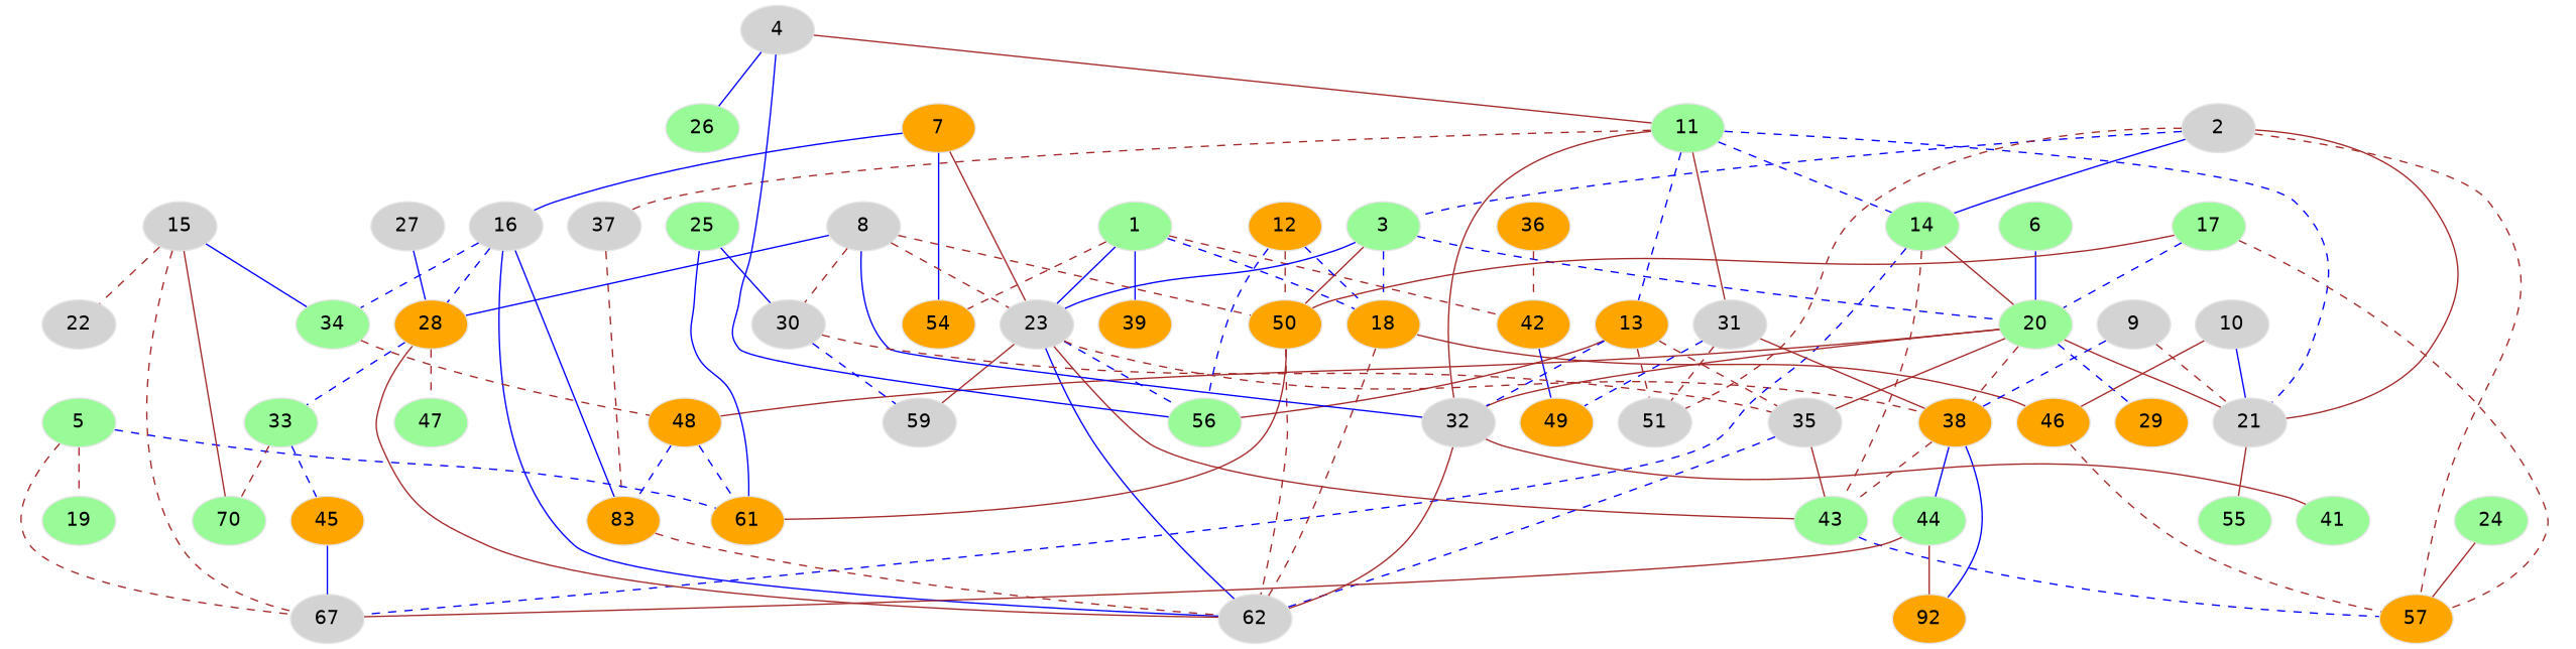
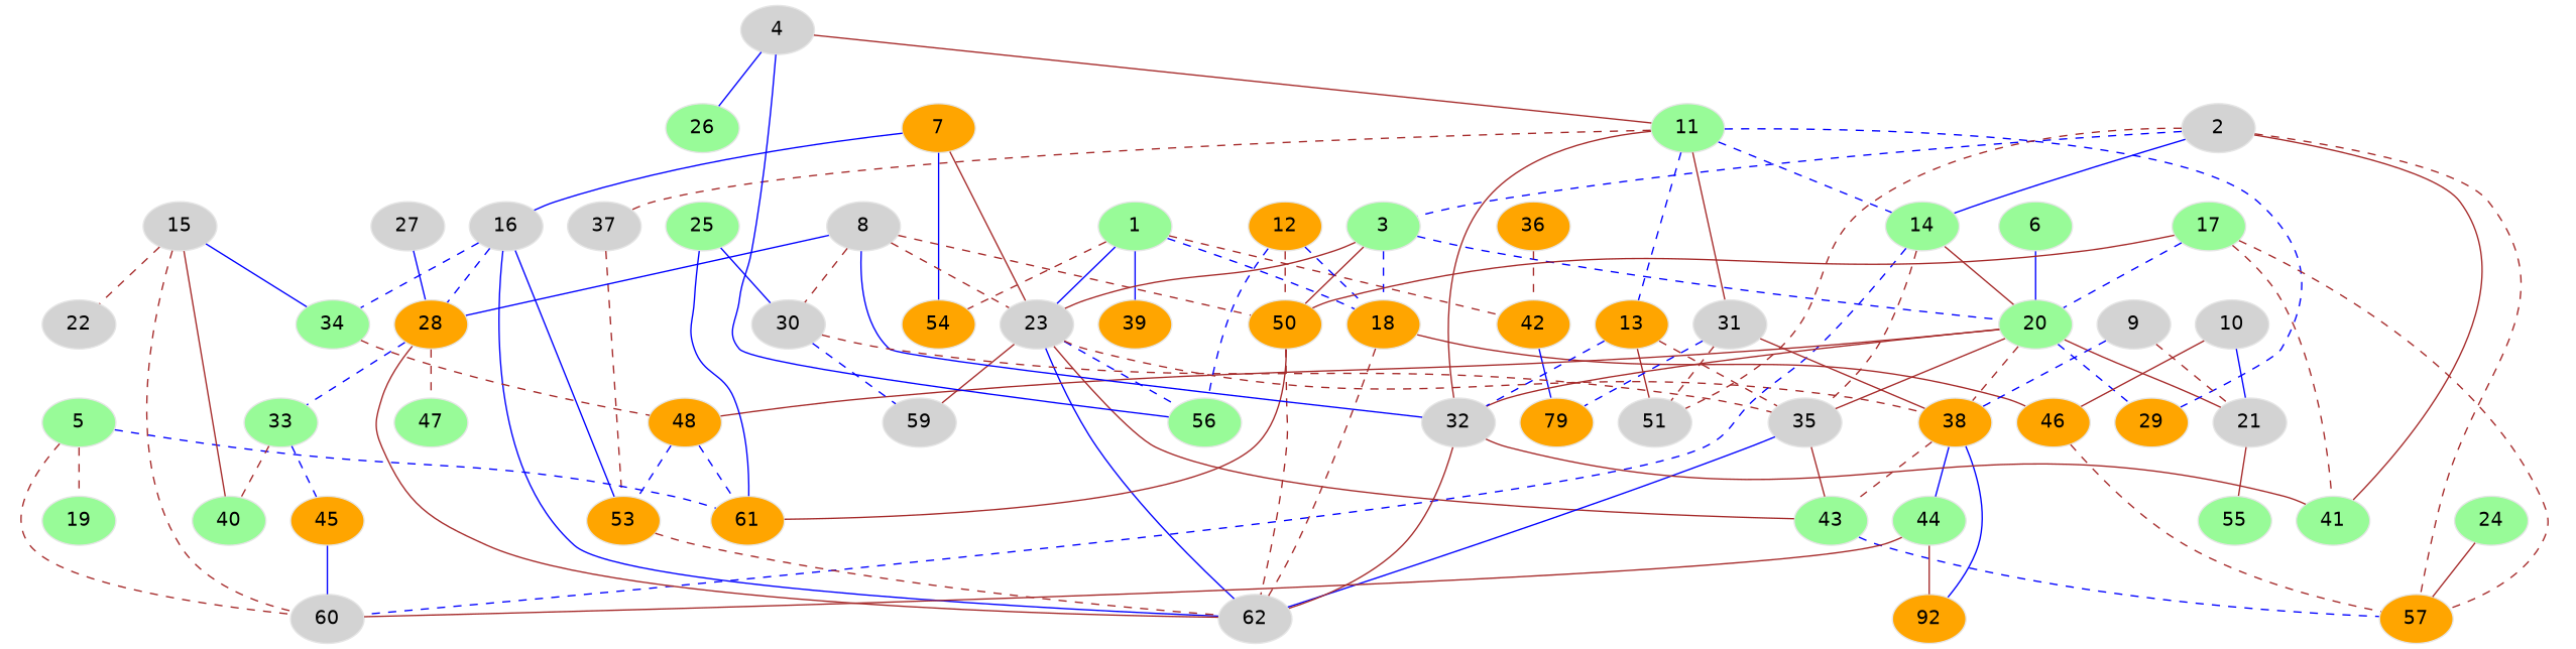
  graph {
    fontname="DejaVu Sans"
    node [color=gray90 fillcolor=palegreen fontname="DejaVu Sans" style=filled]
    edge [color=brown fontname="DejaVu Sans" style=dashed weight=1.0]
    1
    18 [fillcolor=orange]
    23 [fillcolor=lightgrey]
    39 [fillcolor=orange]
    42 [fillcolor=orange]
    54 [fillcolor=orange]
    46 [fillcolor=orange]
    62 [fillcolor=lightgrey]
    56
    38 [fillcolor=orange]
    43
    59 [fillcolor=lightgrey]
-   49 [fillcolor=orange]
+   49 [fillcolor=orange label=79]
    3
    2 [fillcolor=lightgrey]
    14
    41
    51 [fillcolor=lightgrey]
    57 [fillcolor=orange]
    20
    50 [fillcolor=orange]
-   60 [fillcolor=lightgrey label=67]
+   60 [fillcolor=lightgrey]
    35 [fillcolor=lightgrey]
    32 [fillcolor=lightgrey]
    21 [fillcolor=lightgrey]
    29 [fillcolor=orange]
    48 [fillcolor=orange]
    61 [fillcolor=orange]
    11
    4 [fillcolor=lightgrey]
    26
    13 [fillcolor=orange]
    31 [fillcolor=lightgrey]
    37 [fillcolor=lightgrey]
    5
    19
    6
    7 [fillcolor=orange]
    16 [fillcolor=lightgrey]
    28 [fillcolor=orange]
    34
-   53 [fillcolor=orange label=83]
+   53 [fillcolor=orange]
    8 [fillcolor=lightgrey]
    30 [fillcolor=lightgrey]
    33
    47
    9 [fillcolor=lightgrey]
    55
    44
    n50 [fillcolor=orange label=92]
    10 [fillcolor=lightgrey]
    12 [fillcolor=orange]
    15 [fillcolor=lightgrey]
    22 [fillcolor=lightgrey]
-   40 [label=70]
+   40
    17
    24
    25
    27 [fillcolor=lightgrey]
    45 [fillcolor=orange]
    36 [fillcolor=orange]
    1 -- 18 [color=blue]
    1 -- 23 [color=blue style=solid]
    1 -- 39 [color=blue style=solid]
    1 -- 42
    1 -- 54
    18 -- 46 [style=solid]
    18 -- 62
    23 -- 62 [color=blue style=solid]
    23 -- 56 [color=blue]
    23 -- 38
    23 -- 43 [style=solid]
    23 -- 59 [style=solid]
    42 -- 49 [color=blue style=solid]
    46 -- 57
    38 -- 43
    38 -- 44 [color=blue style=solid]
    38 -- n50 [color=blue style=solid]
    43 -- 57 [color=blue]
    3 -- 18 [color=blue]
-   3 -- 23 [color=blue style=solid]
+   3 -- 23 [style=solid]
    3 -- 20 [color=blue]
    3 -- 50 [style=solid]
    2 -- 3 [color=blue]
    2 -- 14 [color=blue style=solid]
-   2 -- 21 [style=solid]
+   2 -- 41 [style=solid]
    2 -- 51
    2 -- 57
    14 -- 20 [style=solid]
    14 -- 60 [color=blue]
-   14 -- 43
+   14 -- 35
    20 -- 38
    20 -- 35 [style=solid]
    20 -- 32 [style=solid]
    20 -- 21 [style=solid]
    20 -- 29 [color=blue]
    20 -- 48 [style=solid]
    50 -- 62
    50 -- 61 [style=solid]
-   35 -- 62 [color=blue]
+   35 -- 62 [color=blue style=solid]
    35 -- 43 [style=solid]
    32 -- 62 [style=solid]
    32 -- 41 [style=solid]
    21 -- 55 [style=solid]
    48 -- 61 [color=blue]
    48 -- 53 [color=blue]
    11 -- 14 [color=blue]
    11 -- 32 [style=solid]
-   11 -- 21 [color=blue]
+   11 -- 29 [color=blue]
    11 -- 13 [color=blue]
    11 -- 31 [style=solid]
    11 -- 37
    4 -- 56 [color=blue style=solid]
    4 -- 11 [style=solid]
    4 -- 26 [color=blue style=solid]
-   13 -- 56 [style=solid]
-   13 -- 51
+   13 -- 51 [style=solid]
    13 -- 35
    13 -- 32 [color=blue]
    31 -- 38 [style=solid]
    31 -- 49 [color=blue]
    31 -- 51
    37 -- 53
    5 -- 60
    5 -- 61 [color=blue]
    5 -- 19
    6 -- 20 [color=blue style=solid]
    7 -- 23 [style=solid]
    7 -- 54 [color=blue style=solid]
    7 -- 16 [color=blue style=solid]
    16 -- 62 [color=blue style=solid]
    16 -- 28 [color=blue]
    16 -- 34 [color=blue]
    16 -- 53 [color=blue style=solid]
    28 -- 62 [style=solid]
    28 -- 33 [color=blue]
    28 -- 47
    34 -- 48
    53 -- 62
    8 -- 23
    8 -- 50
    8 -- 32 [color=blue style=solid]
    8 -- 28 [color=blue style=solid]
    8 -- 30
    30 -- 59 [color=blue]
    30 -- 35
    33 -- 40
    33 -- 45 [color=blue]
    9 -- 38 [color=blue]
    9 -- 21
    44 -- 60 [style=solid]
    44 -- n50 [style=solid weight=2.0]
    10 -- 46 [style=solid]
    10 -- 21 [color=blue style=solid]
    12 -- 18 [color=blue]
    12 -- 56 [color=blue]
    12 -- 50
    15 -- 60
    15 -- 34 [color=blue style=solid]
    15 -- 22
    15 -- 40 [style=solid]
+   17 -- 41
    17 -- 57
    17 -- 20 [color=blue]
    17 -- 50 [style=solid]
    24 -- 57 [style=solid]
    25 -- 61 [color=blue style=solid]
    25 -- 30 [color=blue style=solid]
    27 -- 28 [color=blue style=solid]
    45 -- 60 [color=blue style=solid]
    36 -- 42
  }
